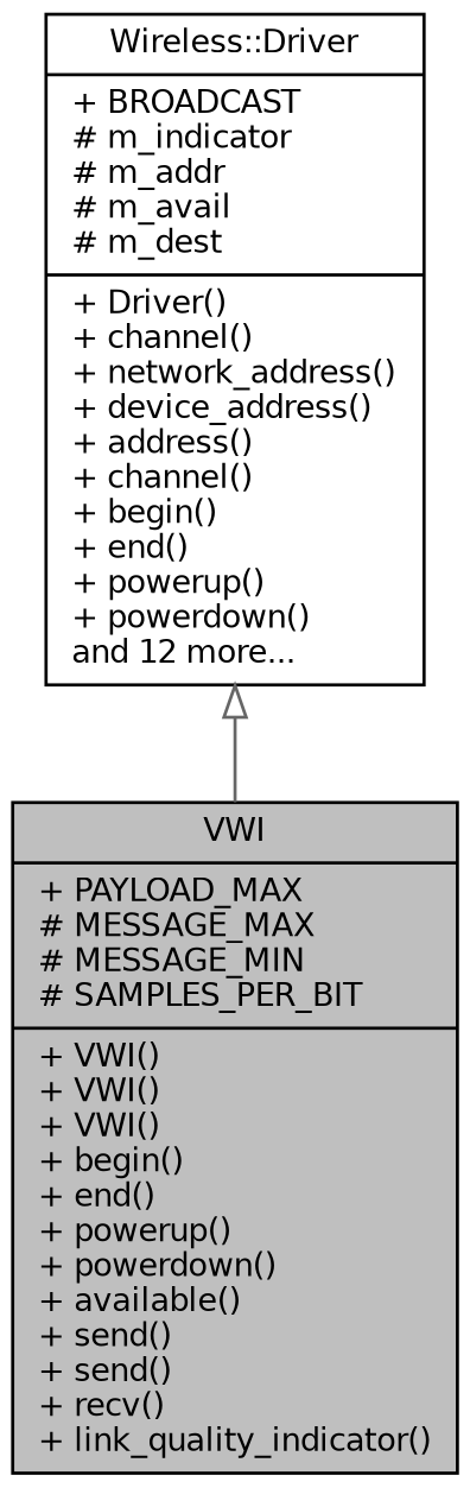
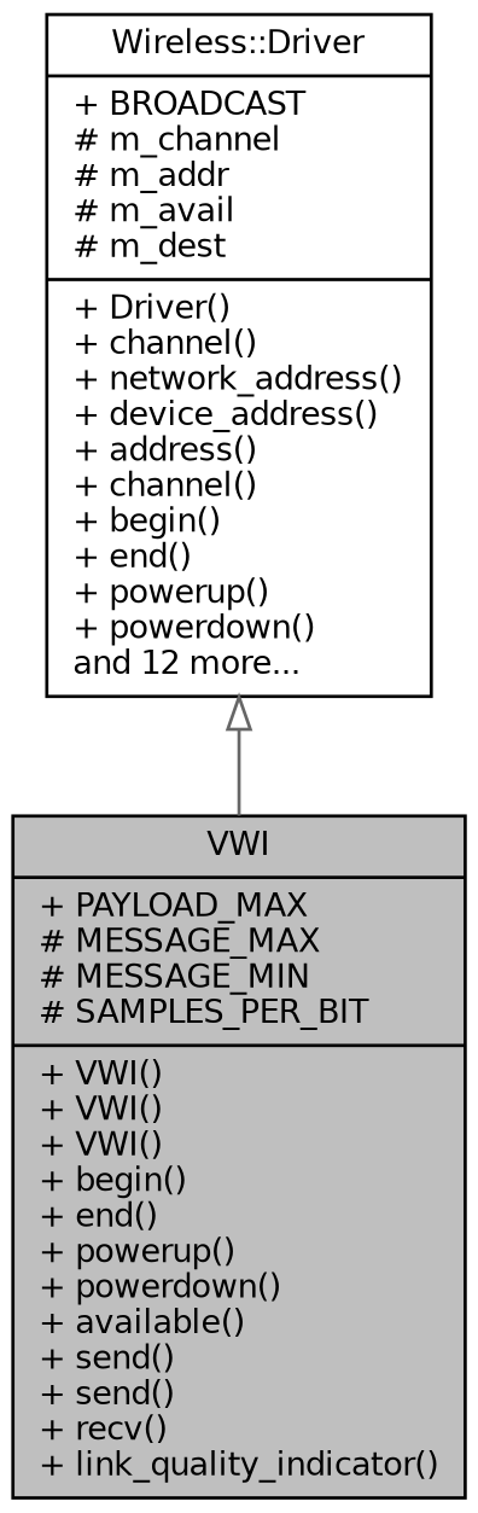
  digraph {
    node [color=black fontname=Helvetica fontsize=10 shape=record style=filled]
    n1 [fillcolor=grey75 fontcolor=black height=0.2 label="{VWI\n|+ PAYLOAD_MAX\l# MESSAGE_MAX\l# MESSAGE_MIN\l# SAMPLES_PER_BIT\l|+ VWI()\l+ VWI()\l+ VWI()\l+ begin()\l+ end()\l+ powerup()\l+ powerdown()\l+ available()\l+ send()\l+ send()\l+ recv()\l+ link_quality_indicator()\l}" width=0.4]
-   n2 [fillcolor=white height=0.2 label="{Wireless::Driver\n|+ BROADCAST\l# m_indicator\l# m_addr\l# m_avail\l# m_dest\l|+ Driver()\l+ channel()\l+ network_address()\l+ device_address()\l+ address()\l+ channel()\l+ begin()\l+ end()\l+ powerup()\l+ powerdown()\land 12 more...\l}" width=0.4]
+   n2 [fillcolor=white height=0.2 label="{Wireless::Driver\n|+ BROADCAST\l# m_channel\l# m_addr\l# m_avail\l# m_dest\l|+ Driver()\l+ channel()\l+ network_address()\l+ device_address()\l+ address()\l+ channel()\l+ begin()\l+ end()\l+ powerup()\l+ powerdown()\land 12 more...\l}" width=0.4]
    n2 -> n1 [arrowtail=onormal color=gray40 dir=back fontname=Helvetica fontsize=10 labelfontname=Helvetica labelfontsize=10 style=solid]
  }
